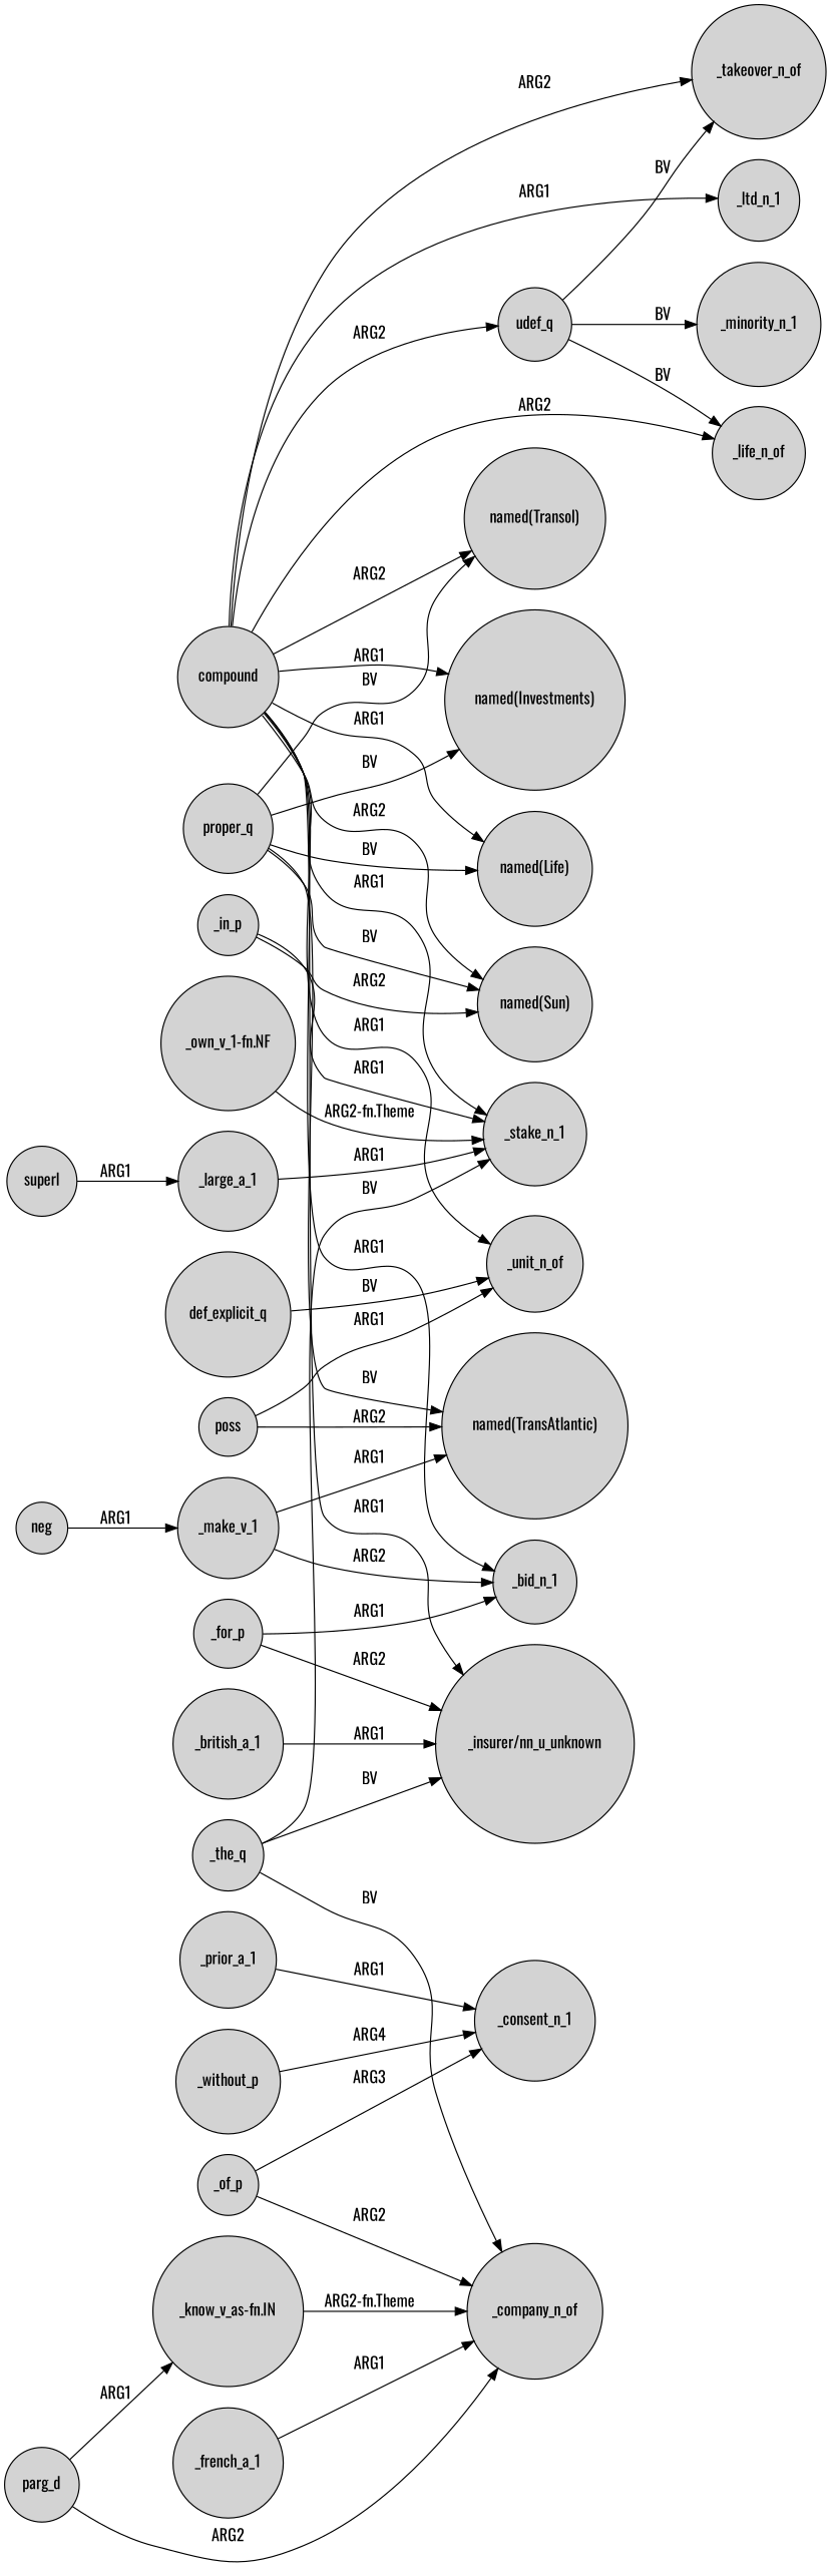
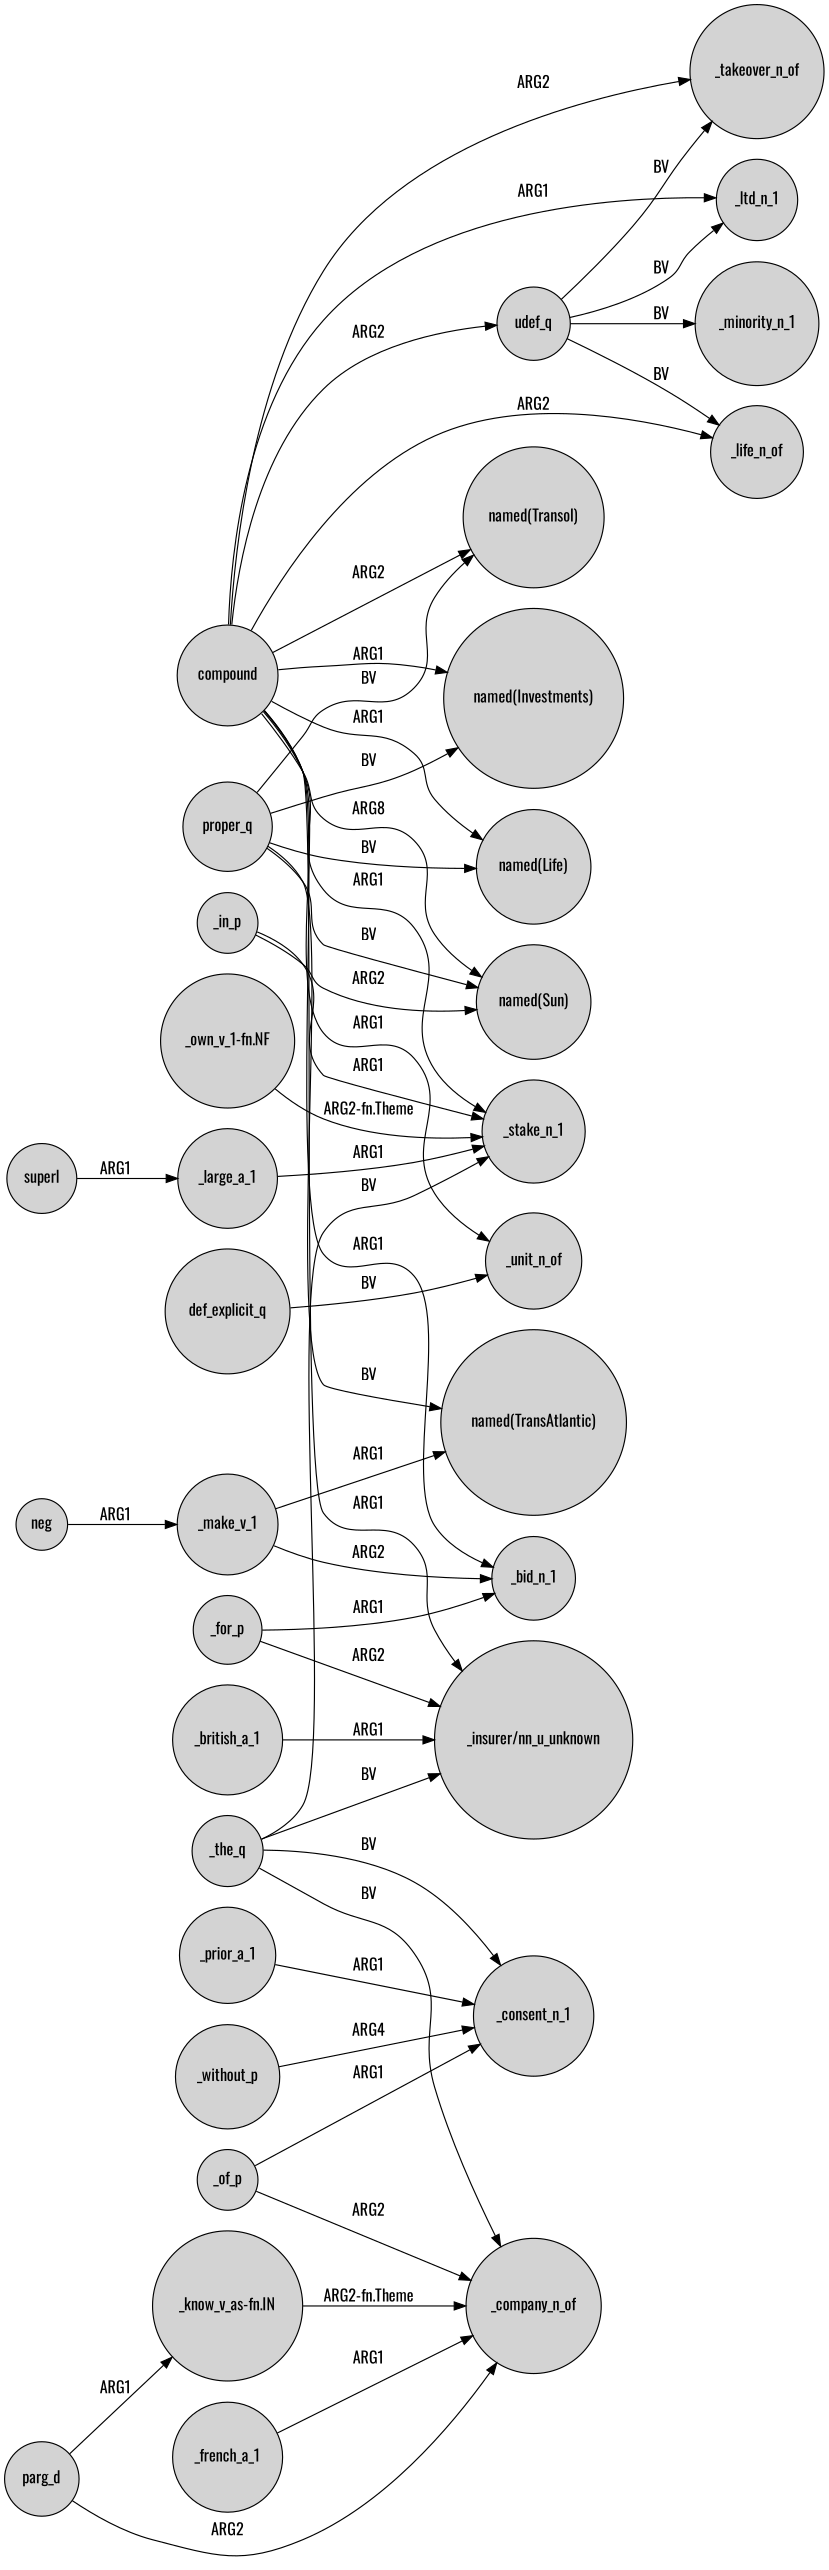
  digraph {
    fontname=Oswald
    rankdir=LR
    node [fontname=Oswald shape=circle style=filled]
    edge [fontname=Oswald]
    superl
    _large_a_1
    _stake_n_1
    _make_v_1
    _bid_n_1
    "named(TransAtlantic)"
    compound
    _life_n_of
    "_insurer/nn_u_unknown"
    _takeover_n_of
    _unit_n_of
    "named(Transol)"
    "named(Investments)"
    "named(Sun)"
    "named(Life)"
    _ltd_n_1
    udef_q
    neg
    _the_q
    _consent_n_1
    _company_n_of
    _without_p
    _minority_n_1
    def_explicit_q
    _of_p
    _for_p
    parg_d
    "_know_v_as-fn.IN"
    "_own_v_1-fn.NF"
    _prior_a_1
    proper_q
    _french_a_1
    _in_p
    _british_a_1
-   poss
    superl -> _large_a_1 [label=ARG1]
    _large_a_1 -> _stake_n_1 [label=ARG1]
    _make_v_1 -> _bid_n_1 [label=ARG2]
    _make_v_1 -> "named(TransAtlantic)" [label=ARG1]
    compound -> _stake_n_1 [label=ARG1]
    compound -> _bid_n_1 [label=ARG1]
    compound -> _life_n_of [label=ARG2]
    compound -> "_insurer/nn_u_unknown" [label=ARG1]
    compound -> _takeover_n_of [label=ARG2]
    compound -> _unit_n_of [label=ARG1]
    compound -> "named(Transol)" [label=ARG2]
    compound -> "named(Investments)" [label=ARG1]
-   compound -> "named(Sun)" [label=ARG2]
+   compound -> "named(Sun)" [label=ARG8]
    compound -> "named(Life)" [label=ARG1]
    compound -> _ltd_n_1 [label=ARG1]
    compound -> udef_q [label=ARG2]
    udef_q -> _life_n_of [label=BV]
    udef_q -> _takeover_n_of [label=BV]
+   udef_q -> _ltd_n_1 [label=BV]
    udef_q -> _minority_n_1 [label=BV]
    neg -> _make_v_1 [label=ARG1]
    _the_q -> _stake_n_1 [label=BV]
    _the_q -> "_insurer/nn_u_unknown" [label=BV]
+   _the_q -> _consent_n_1 [label=BV]
    _the_q -> _company_n_of [label=BV]
    _without_p -> _consent_n_1 [label=ARG4]
    def_explicit_q -> _unit_n_of [label=BV]
-   _of_p -> _consent_n_1 [label=ARG3]
+   _of_p -> _consent_n_1 [label=ARG1]
    _of_p -> _company_n_of [label=ARG2]
    _for_p -> _bid_n_1 [label=ARG1]
    _for_p -> "_insurer/nn_u_unknown" [label=ARG2]
    parg_d -> _company_n_of [label=ARG2]
    parg_d -> "_know_v_as-fn.IN" [label=ARG1]
    "_know_v_as-fn.IN" -> _company_n_of [label="ARG2-fn.Theme"]
    "_own_v_1-fn.NF" -> _stake_n_1 [label="ARG2-fn.Theme"]
    _prior_a_1 -> _consent_n_1 [label=ARG1]
    proper_q -> "named(TransAtlantic)" [label=BV]
    proper_q -> "named(Transol)" [label=BV]
    proper_q -> "named(Investments)" [label=BV]
    proper_q -> "named(Sun)" [label=BV]
    proper_q -> "named(Life)" [label=BV]
    _french_a_1 -> _company_n_of [label=ARG1]
    _in_p -> _stake_n_1 [label=ARG1]
    _in_p -> "named(Sun)" [label=ARG2]
    _british_a_1 -> "_insurer/nn_u_unknown" [label=ARG1]
-   poss -> "named(TransAtlantic)" [label=ARG2]
-   poss -> _unit_n_of [label=ARG1]
  }
